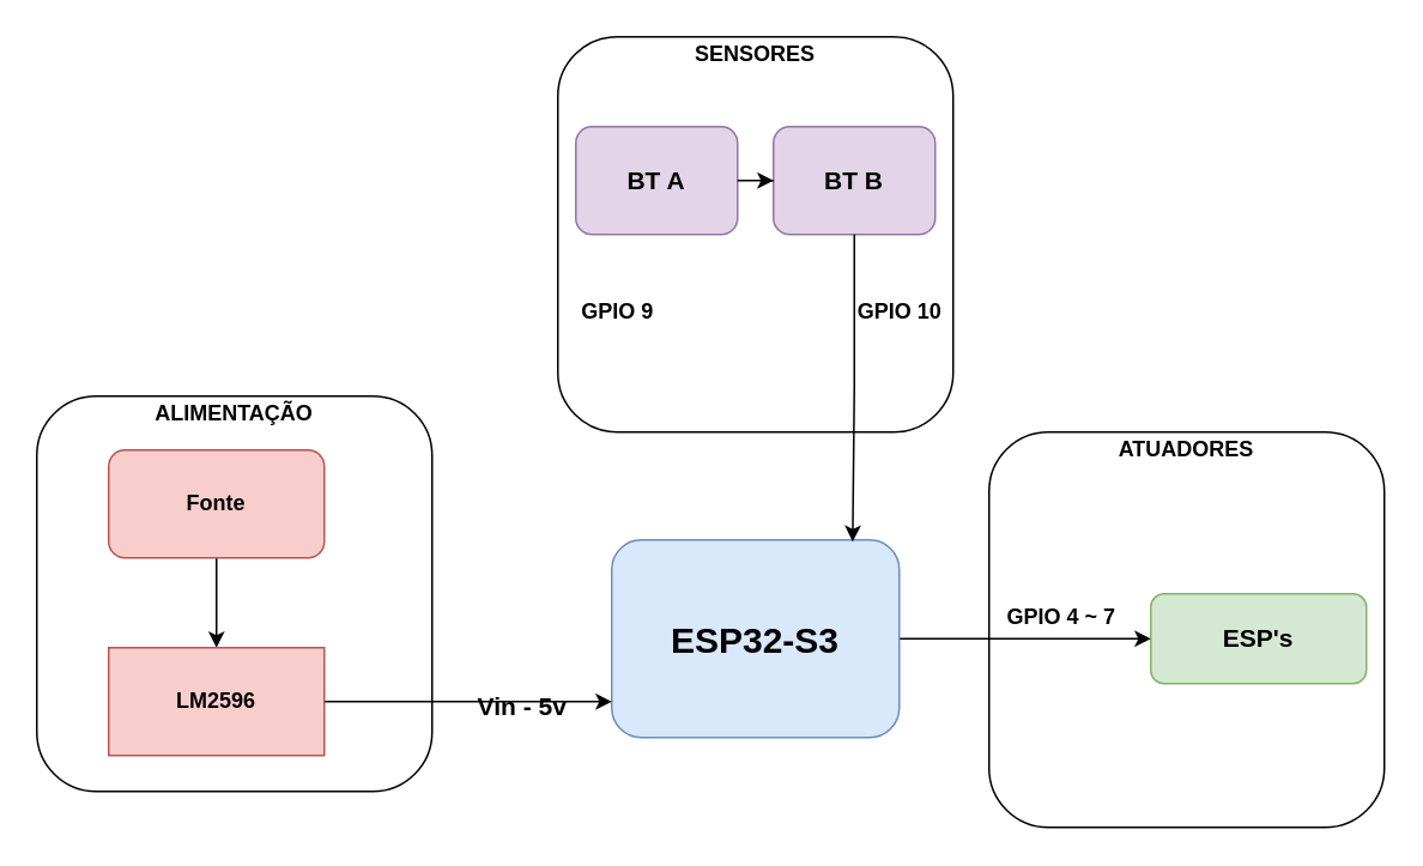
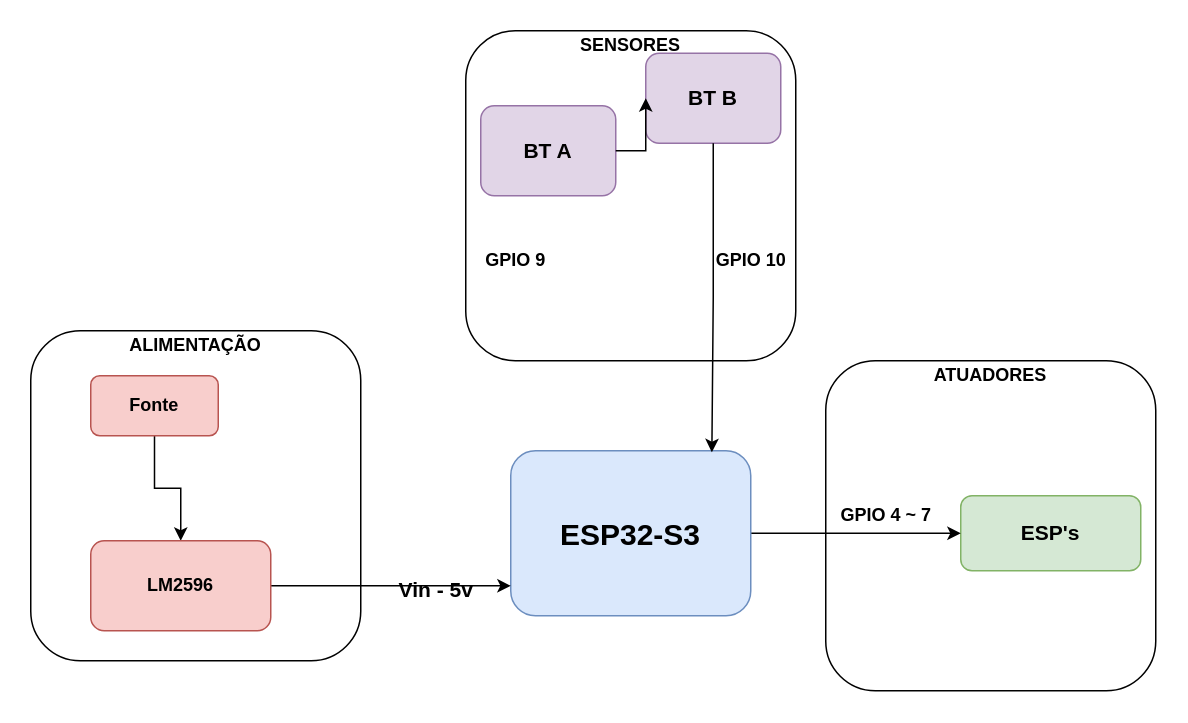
  <mxCell id="0" />
  <mxCell id="1" parent="0" />
  <mxCell id="2" value="&lt;b&gt;ALIMENTAÇÃO&lt;/b&gt;&lt;br&gt;&lt;div&gt;&lt;b&gt;&lt;br&gt;&lt;/b&gt;&lt;/div&gt;&lt;div&gt;&lt;b&gt;&lt;br&gt;&lt;/b&gt;&lt;/div&gt;&lt;div&gt;&lt;b&gt;&lt;br&gt;&lt;/b&gt;&lt;/div&gt;&lt;div&gt;&lt;b&gt;&lt;br&gt;&lt;/b&gt;&lt;/div&gt;&lt;div&gt;&lt;b&gt;&lt;br&gt;&lt;/b&gt;&lt;/div&gt;&lt;div&gt;&lt;b&gt;&lt;br&gt;&lt;/b&gt;&lt;/div&gt;&lt;div&gt;&lt;b&gt;&lt;br&gt;&lt;/b&gt;&lt;/div&gt;&lt;div&gt;&lt;b&gt;&lt;br&gt;&lt;/b&gt;&lt;/div&gt;&lt;div&gt;&lt;b&gt;&lt;br&gt;&lt;/b&gt;&lt;/div&gt;&lt;div&gt;&lt;b&gt;&lt;br&gt;&lt;/b&gt;&lt;/div&gt;&lt;div&gt;&lt;b&gt;&lt;br&gt;&lt;/b&gt;&lt;/div&gt;&lt;div&gt;&lt;b&gt;&lt;br&gt;&lt;/b&gt;&lt;/div&gt;&lt;div&gt;&lt;b&gt;&lt;br&gt;&lt;/b&gt;&lt;/div&gt;&lt;div&gt;&lt;b&gt;&lt;br&gt;&lt;/b&gt;&lt;/div&gt;" style="whiteSpace=wrap;html=1;aspect=fixed;rounded=1;" parent="1" vertex="1"><mxGeometry x="20" y="220" width="220" height="220" as="geometry" /></mxCell>
  <mxCell id="3" value="&lt;b&gt;ATUADORES&lt;/b&gt;&lt;div&gt;&lt;b&gt;&lt;br&gt;&lt;/b&gt;&lt;/div&gt;&lt;div&gt;&lt;b&gt;&lt;br&gt;&lt;/b&gt;&lt;/div&gt;&lt;div&gt;&lt;b&gt;&lt;br&gt;&lt;/b&gt;&lt;/div&gt;&lt;div&gt;&lt;b&gt;&lt;br&gt;&lt;/b&gt;&lt;/div&gt;&lt;div&gt;&lt;b&gt;&lt;br&gt;&lt;/b&gt;&lt;/div&gt;&lt;div&gt;&lt;b&gt;&lt;br&gt;&lt;/b&gt;&lt;/div&gt;&lt;div&gt;&lt;b&gt;&lt;br&gt;&lt;/b&gt;&lt;/div&gt;&lt;div&gt;&lt;b&gt;&lt;br&gt;&lt;/b&gt;&lt;/div&gt;&lt;div&gt;&lt;b&gt;&lt;br&gt;&lt;/b&gt;&lt;/div&gt;&lt;div&gt;&lt;b&gt;&lt;br&gt;&lt;/b&gt;&lt;/div&gt;&lt;div&gt;&lt;b&gt;&lt;br&gt;&lt;/b&gt;&lt;/div&gt;&lt;div&gt;&lt;b&gt;&lt;br&gt;&lt;/b&gt;&lt;/div&gt;&lt;div&gt;&lt;b&gt;&lt;br&gt;&lt;/b&gt;&lt;/div&gt;&lt;div&gt;&lt;b&gt;&lt;br&gt;&lt;/b&gt;&lt;/div&gt;" style="whiteSpace=wrap;html=1;aspect=fixed;rounded=1;" parent="1" vertex="1"><mxGeometry x="550" y="240" width="220" height="220" as="geometry" /></mxCell>
  <mxCell id="4" value="&lt;div&gt;&lt;span style=&quot;font-size: 14px;&quot;&gt;&lt;b&gt;ESP's&lt;/b&gt;&lt;/span&gt;&lt;/div&gt;" style="rounded=1;whiteSpace=wrap;html=1;fillColor=#d5e8d4;strokeColor=#82b366;" parent="1" vertex="1"><mxGeometry x="640" y="330" width="120" height="50" as="geometry" /></mxCell>
  <mxCell id="5" value="" style="edgeStyle=orthogonalEdgeStyle;rounded=0;orthogonalLoop=1;jettySize=auto;html=1;" parent="1" source="6" target="4" edge="1"><mxGeometry relative="1" as="geometry" /></mxCell>
  <mxCell id="6" value="&lt;b&gt;&lt;font style=&quot;font-size: 20px;&quot;&gt;ESP32-S3&lt;/font&gt;&lt;/b&gt;" style="rounded=1;whiteSpace=wrap;html=1;fillColor=#dae8fc;strokeColor=#6c8ebf;" parent="1" vertex="1"><mxGeometry x="340" y="300" width="160" height="110" as="geometry" /></mxCell>
  <mxCell id="7" style="edgeStyle=orthogonalEdgeStyle;rounded=0;orthogonalLoop=1;jettySize=auto;html=1;entryX=0.5;entryY=0;entryDx=0;entryDy=0;" parent="1" source="8" target="10" edge="1"><mxGeometry relative="1" as="geometry" /></mxCell>
- <mxCell id="8" value="&lt;b&gt;Fonte&lt;/b&gt;" style="rounded=1;whiteSpace=wrap;html=1;fillColor=#f8cecc;strokeColor=#b85450;" parent="1" vertex="1"><mxGeometry x="60" y="250" width="120" height="60" as="geometry" /></mxCell>
+ <mxCell id="8" value="&lt;b&gt;Fonte&lt;/b&gt;" style="rounded=1;whiteSpace=wrap;html=1;fillColor=#f8cecc;strokeColor=#b85450;" parent="1" vertex="1"><mxGeometry x="60" y="250" width="85" height="40" as="geometry" /></mxCell>
  <mxCell id="9" style="edgeStyle=orthogonalEdgeStyle;rounded=0;orthogonalLoop=1;jettySize=auto;html=1;" parent="1" source="10" edge="1"><mxGeometry relative="1" as="geometry"><mxPoint x="340" y="390" as="targetPoint" /><Array as="points"><mxPoint x="340" y="390" /></Array></mxGeometry></mxCell>
- <mxCell id="10" value="&lt;b&gt;LM2596&lt;/b&gt;" style="whiteSpace=wrap;html=1;fillColor=#f8cecc;strokeColor=#b85450;rounded=0;" parent="1" vertex="1"><mxGeometry x="60" y="360" width="120" height="60" as="geometry" /></mxCell>
+ <mxCell id="10" value="&lt;b&gt;LM2596&lt;/b&gt;" style="rounded=1;whiteSpace=wrap;html=1;fillColor=#f8cecc;strokeColor=#b85450;" parent="1" vertex="1"><mxGeometry x="60" y="360" width="120" height="60" as="geometry" /></mxCell>
  <mxCell id="11" value="&lt;b&gt;&lt;font style=&quot;font-size: 14px;&quot;&gt;Vin - 5v&lt;/font&gt;&lt;/b&gt;&lt;div&gt;&lt;div&gt;&lt;b&gt;&lt;br&gt;&lt;/b&gt;&lt;/div&gt;&lt;/div&gt;" style="text;html=1;align=center;verticalAlign=middle;resizable=0;points=[];autosize=1;strokeColor=none;fillColor=none;" parent="1" vertex="1"><mxGeometry x="255" y="380" width="70" height="40" as="geometry" /></mxCell>
  <mxCell id="12" value="&lt;div&gt;&lt;b&gt;GPIO 4 ~ 7&lt;/b&gt;&lt;b&gt;&lt;/b&gt;&lt;/div&gt;&lt;div&gt;&lt;b&gt;&lt;br&gt;&lt;/b&gt;&lt;/div&gt;" style="text;html=1;align=center;verticalAlign=middle;resizable=0;points=[];autosize=1;strokeColor=none;fillColor=none;" parent="1" vertex="1"><mxGeometry x="550" y="330" width="80" height="40" as="geometry" /></mxCell>
  <mxCell id="13" value="&lt;b&gt;SENSORES&lt;/b&gt;&lt;div&gt;&lt;b&gt;&lt;br&gt;&lt;/b&gt;&lt;/div&gt;&lt;div&gt;&lt;b&gt;&lt;br&gt;&lt;/b&gt;&lt;/div&gt;&lt;div&gt;&lt;b&gt;&lt;br&gt;&lt;/b&gt;&lt;/div&gt;&lt;div&gt;&lt;b&gt;&lt;br&gt;&lt;/b&gt;&lt;/div&gt;&lt;div&gt;&lt;b&gt;&lt;br&gt;&lt;/b&gt;&lt;/div&gt;&lt;div&gt;&lt;b&gt;&lt;br&gt;&lt;/b&gt;&lt;/div&gt;&lt;div&gt;&lt;b&gt;&lt;br&gt;&lt;/b&gt;&lt;/div&gt;&lt;div&gt;&lt;b&gt;&lt;br&gt;&lt;/b&gt;&lt;/div&gt;&lt;div&gt;&lt;b&gt;&lt;br&gt;&lt;/b&gt;&lt;/div&gt;&lt;div&gt;&lt;b&gt;&lt;br&gt;&lt;/b&gt;&lt;/div&gt;&lt;div&gt;&lt;b&gt;&lt;br&gt;&lt;/b&gt;&lt;/div&gt;&lt;div&gt;&lt;b&gt;&lt;br&gt;&lt;/b&gt;&lt;/div&gt;&lt;div&gt;&lt;b&gt;&lt;br&gt;&lt;/b&gt;&lt;/div&gt;&lt;div&gt;&lt;b&gt;&lt;br&gt;&lt;/b&gt;&lt;/div&gt;" style="whiteSpace=wrap;html=1;aspect=fixed;rounded=1;" vertex="1" parent="1"><mxGeometry x="310" y="20" width="220" height="220" as="geometry" /></mxCell>
  <mxCell id="14" value="&lt;font style=&quot;font-size: 14px;&quot;&gt;&lt;b&gt;BT A&lt;/b&gt;&lt;/font&gt;" style="rounded=1;whiteSpace=wrap;html=1;fillColor=#e1d5e7;strokeColor=#9673a6;" vertex="1" parent="1"><mxGeometry x="320" y="70" width="90" height="60" as="geometry" /></mxCell>
- <mxCell id="15" value="&lt;font style=&quot;font-size: 14px;&quot;&gt;&lt;b&gt;BT B&lt;/b&gt;&lt;/font&gt;" style="rounded=1;whiteSpace=wrap;html=1;fillColor=#e1d5e7;strokeColor=#9673a6;" vertex="1" parent="1"><mxGeometry x="430" y="70" width="90" height="60" as="geometry" /></mxCell>
+ <mxCell id="15" value="&lt;font style=&quot;font-size: 14px;&quot;&gt;&lt;b&gt;BT B&lt;/b&gt;&lt;/font&gt;" style="rounded=1;whiteSpace=wrap;html=1;fillColor=#e1d5e7;strokeColor=#9673a6;" vertex="1" parent="1"><mxGeometry x="430" y="35" width="90" height="60" as="geometry" /></mxCell>
  <mxCell id="16" style="edgeStyle=orthogonalEdgeStyle;rounded=0;orthogonalLoop=1;jettySize=auto;html=1;entryX=0.838;entryY=0.009;entryDx=0;entryDy=0;entryPerimeter=0;" edge="1" parent="1" source="15" target="6"><mxGeometry relative="1" as="geometry" /></mxCell>
  <mxCell id="17" style="edgeStyle=orthogonalEdgeStyle;rounded=0;orthogonalLoop=1;jettySize=auto;html=1;" edge="1" parent="1" source="14" target="15"><mxGeometry relative="1" as="geometry" /></mxCell>
  <mxCell id="18" value="&lt;div&gt;&lt;b&gt;GPIO 9&lt;/b&gt;&lt;b&gt;&lt;/b&gt;&lt;/div&gt;&lt;div&gt;&lt;b&gt;&lt;br&gt;&lt;/b&gt;&lt;/div&gt;" style="text;html=1;align=center;verticalAlign=middle;resizable=0;points=[];autosize=1;strokeColor=none;fillColor=none;" vertex="1" parent="1"><mxGeometry x="313" y="160" width="60" height="40" as="geometry" /></mxCell>
  <mxCell id="19" value="&lt;div&gt;&lt;b&gt;GPIO 10&lt;/b&gt;&lt;b&gt;&lt;/b&gt;&lt;/div&gt;&lt;div&gt;&lt;b&gt;&lt;br&gt;&lt;/b&gt;&lt;/div&gt;" style="text;html=1;align=center;verticalAlign=middle;resizable=0;points=[];autosize=1;strokeColor=none;fillColor=none;" vertex="1" parent="1"><mxGeometry x="465" y="160" width="70" height="40" as="geometry" /></mxCell>
